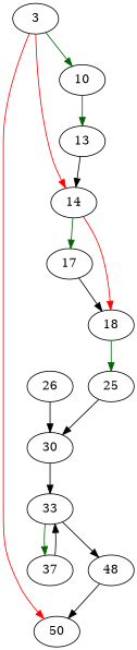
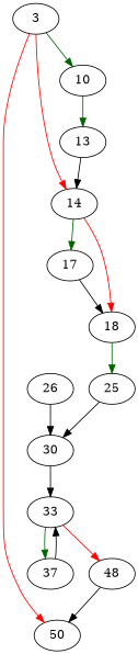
  strict digraph {
    3 [entry=true]
    10
    50
    14
    13
    17
    18
    25
    30
    26
    33
    37
    48
    3 -> 10 [color=darkgreen cond=true]
    3 -> 50 [color=red cond=false]
    3 -> 14 [color=red cond=false]
    10 -> 13 [color=darkgreen cond=true]
    14 -> 17 [color=darkgreen cond=true]
    14 -> 18 [color=red cond=false]
    13 -> 14
    17 -> 18
    18 -> 25 [color=darkgreen cond=true]
    25 -> 30
    30 -> 33
    26 -> 30
    33 -> 37 [color=darkgreen cond=true]
-   33 -> 48 [color=black cond=false]
+   33 -> 48 [color=red cond=false]
    37 -> 33
    48 -> 50
  }
